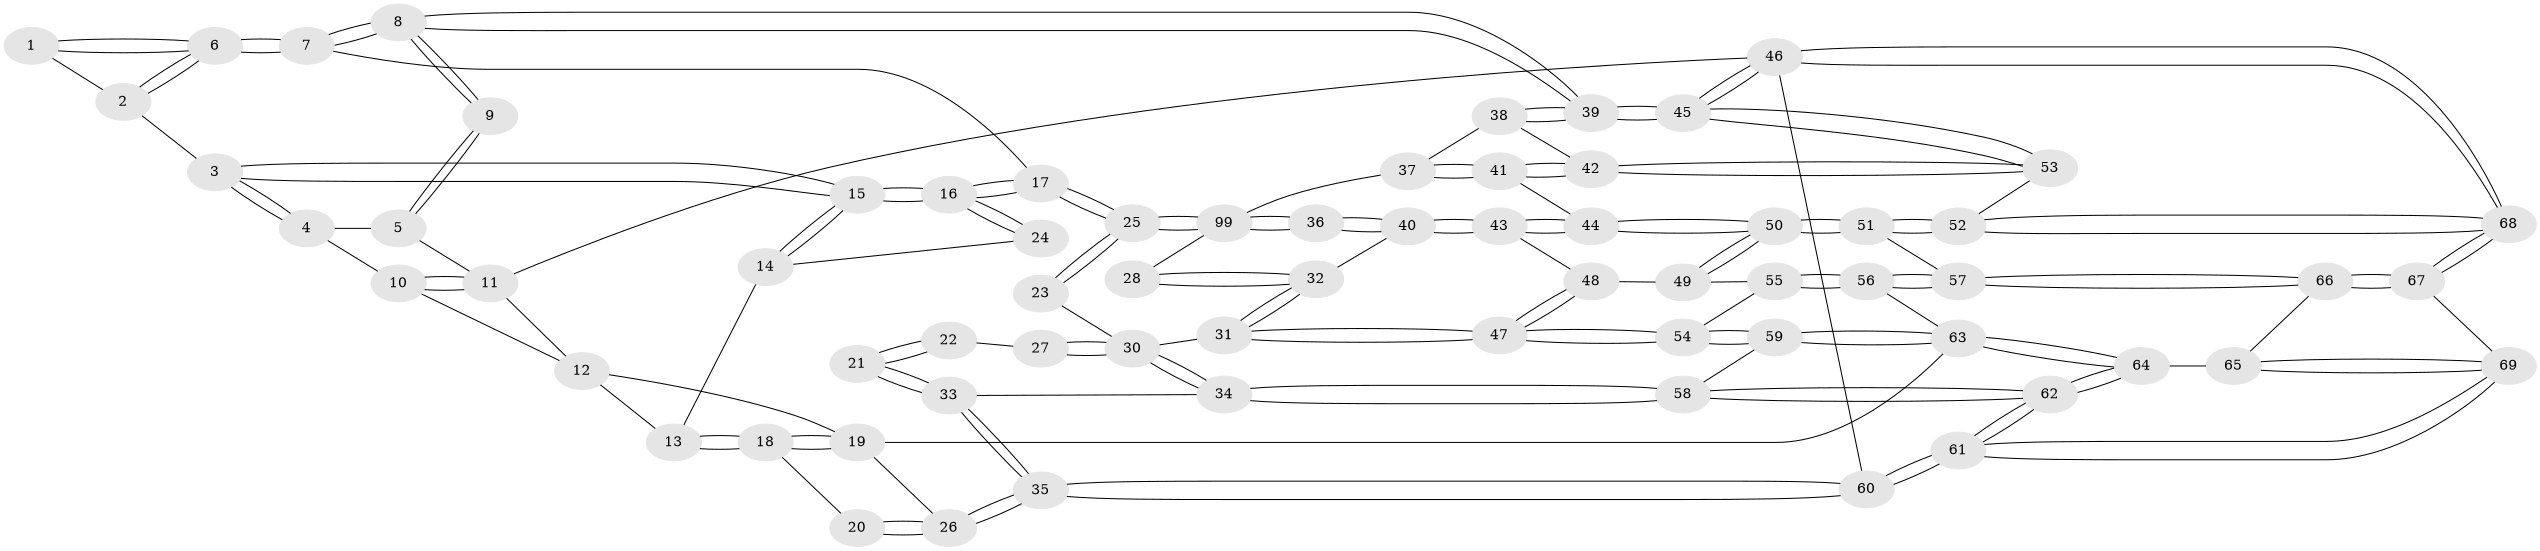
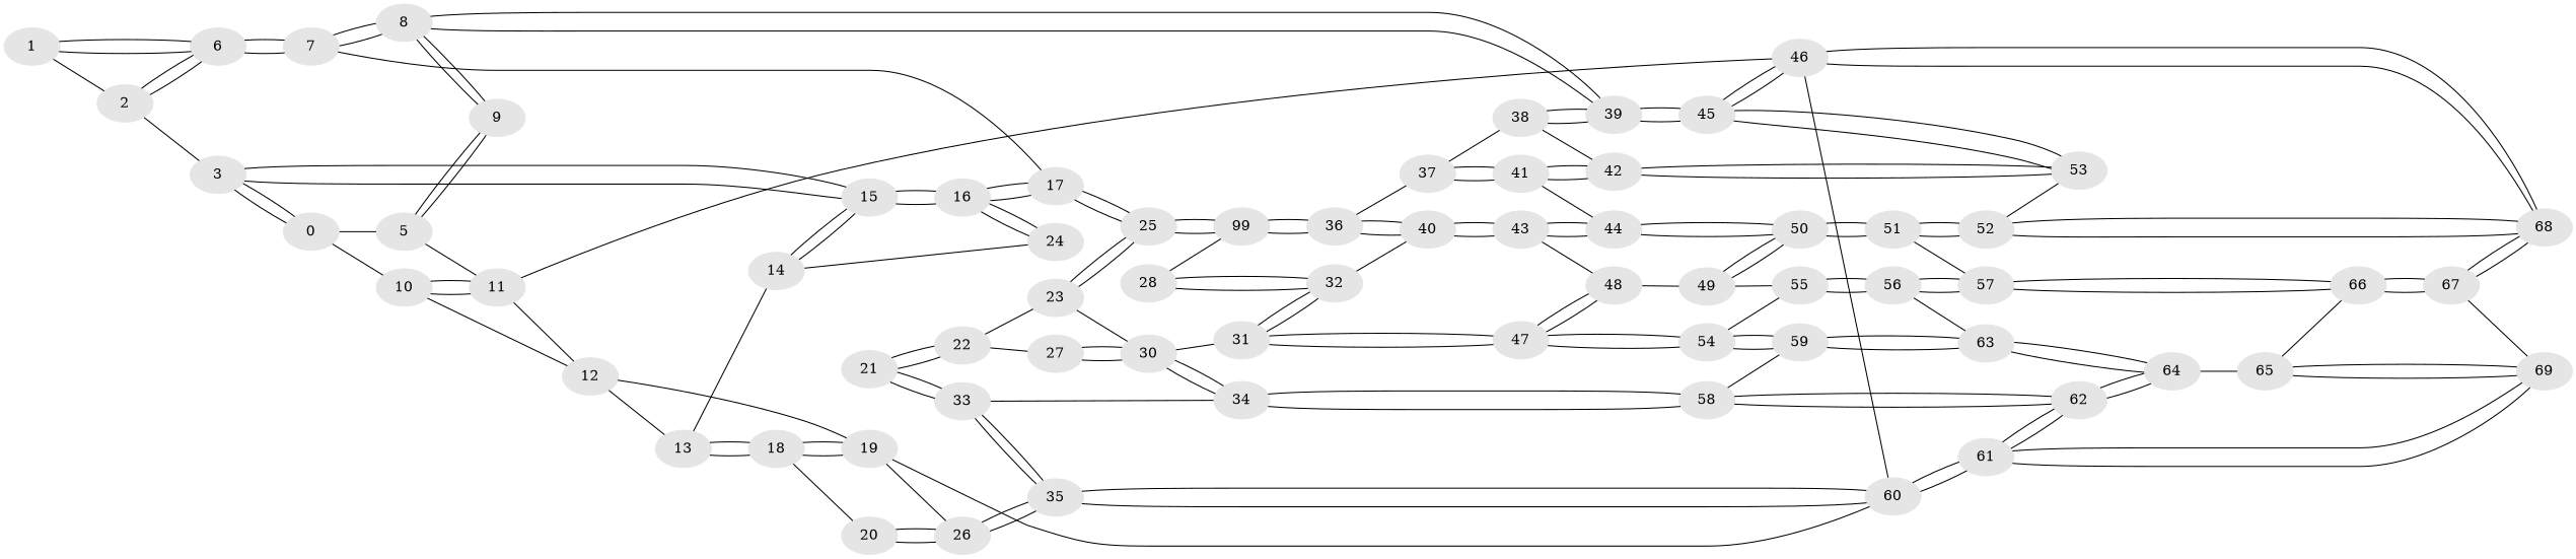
  graph {
    rankdir=LR
    node [color=gray90 style=filled]
    1
    2
    6
    3
    7
-   4
+   4 [label=0]
    15
    5
    10
    16
    9
    11
    12
    8
    17
    39
    25
    45
    46
    13
    19
    60
    68
    14
    18
    26
    24
    20
    n29 [label=99]
    35
    61
    21
    22
    33
    23
    27
    34
    30
    36
    28
    32
    31
    40
    37
    47
    58
    48
    54
    43
    59
    62
    38
    41
    42
    44
    53
    50
    49
    51
    55
    56
    52
    57
    66
    63
    64
    67
    69
    65
    1 -- 2
    1 -- 6
    1 -- 6
    2 -- 6
    2 -- 6
    2 -- 3
    6 -- 7
    6 -- 7
    3 -- 4
    3 -- 4
    3 -- 15
    3 -- 15
    7 -- 8
    7 -- 8
    7 -- 17
    4 -- 5
    4 -- 10
    15 -- 16
    15 -- 16
    5 -- 9
    5 -- 9
    5 -- 11
    10 -- 11
    10 -- 11
    10 -- 12
    16 -- 17
    16 -- 17
    16 -- 24
    16 -- 24
    11 -- 12
    11 -- 46
    12 -- 13
    12 -- 19
    8 -- 9
    8 -- 9
    8 -- 39
    8 -- 39
    17 -- 25
    17 -- 25
    39 -- 45
    39 -- 45
    25 -- n29
    25 -- n29
    45 -- 46
    45 -- 46
    45 -- 53
    45 -- 53
    46 -- 60
    46 -- 68
    46 -- 68
    13 -- 14
    13 -- 18
    13 -- 18
-   19 -- 63
+   19 -- 60
    19 -- 26
    60 -- 61
    60 -- 61
    14 -- 15
    14 -- 15
    14 -- 24
    18 -- 19
    18 -- 19
    18 -- 20
    26 -- 35
    26 -- 35
    20 -- 26
    20 -- 26
    n29 -- 36
    n29 -- 36
    35 -- 60
    35 -- 60
    61 -- 62
    61 -- 62
    61 -- 69
    61 -- 69
    21 -- 22
    21 -- 22
    21 -- 33
    21 -- 33
+   22 -- 23
    22 -- 27
    33 -- 35
    33 -- 35
    33 -- 34
    23 -- 25
    23 -- 25
    23 -- 30
    27 -- 30
    27 -- 30
    34 -- 58
    34 -- 58
    30 -- 34
    30 -- 34
    30 -- 31
    36 -- 40
    36 -- 40
-   n29 -- 37
+   36 -- 37
    28 -- n29
    28 -- 32
    28 -- 32
    32 -- 40
    31 -- 32
    31 -- 32
    31 -- 47
    31 -- 47
    40 -- 43
    40 -- 43
    37 -- 38
    37 -- 41
    37 -- 41
    47 -- 48
    47 -- 48
    47 -- 54
    47 -- 54
    58 -- 59
    58 -- 62
    58 -- 62
    48 -- 49
    54 -- 59
    54 -- 59
    54 -- 55
    43 -- 48
    43 -- 44
    43 -- 44
    59 -- 63
    59 -- 63
    62 -- 64
    62 -- 64
    38 -- 39
    38 -- 39
    38 -- 42
    41 -- 42
    41 -- 42
    41 -- 44
    42 -- 53
    42 -- 53
    44 -- 50
    44 -- 50
    50 -- 51
    50 -- 51
    49 -- 50
    49 -- 50
    49 -- 55
    51 -- 52
    51 -- 52
    51 -- 57
    55 -- 56
    55 -- 56
    56 -- 57
    56 -- 57
    56 -- 63
    52 -- 68
    52 -- 68
    52 -- 53
    57 -- 66
    57 -- 66
    66 -- 67
    66 -- 67
    63 -- 64
    63 -- 64
    64 -- 65
    67 -- 68
    67 -- 68
    67 -- 69
    65 -- 66
    65 -- 69
    65 -- 69
  }
